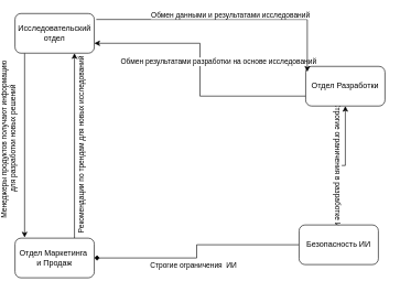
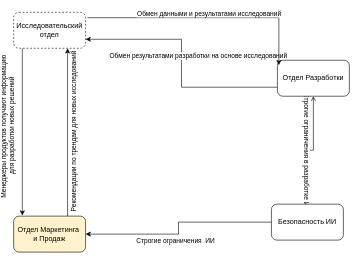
  <mxCell id="0" />
  <mxCell id="1" parent="0" />
- <mxCell id="2" style="edgeStyle=orthogonalEdgeStyle;rounded=0;orthogonalLoop=1;jettySize=auto;html=1;endArrow=diamond;" edge="1" parent="1" source="6" target="9"><mxGeometry relative="1" as="geometry" /></mxCell>
+ <mxCell id="2" style="edgeStyle=orthogonalEdgeStyle;rounded=0;orthogonalLoop=1;jettySize=auto;html=1;" edge="1" parent="1" source="6" target="9"><mxGeometry relative="1" as="geometry" /></mxCell>
  <mxCell id="3" value="Строгие ограничения&amp;nbsp; ИИ" style="edgeLabel;html=1;align=center;verticalAlign=middle;resizable=0;points=[];" vertex="1" connectable="0" parent="2"><mxGeometry x="0.171" y="2" relative="1" as="geometry"><mxPoint x="12" y="8" as="offset" /></mxGeometry></mxCell>
- <mxCell id="4" style="edgeStyle=orthogonalEdgeStyle;rounded=0;orthogonalLoop=1;jettySize=auto;html=1;entryX=0.5;entryY=1;entryDx=0;entryDy=0;" edge="1" parent="1" source="6" target="15"><mxGeometry relative="1" as="geometry" /></mxCell>
+ <mxCell id="4" style="edgeStyle=orthogonalEdgeStyle;rounded=0;orthogonalLoop=1;jettySize=auto;html=1;entryX=0.5;entryY=1;entryDx=0;entryDy=0;endArrow=open;" edge="1" parent="1" source="6" target="15"><mxGeometry relative="1" as="geometry" /></mxCell>
  <mxCell id="5" value="Строгие ограничения в разработке ИИ" style="edgeLabel;html=1;align=center;verticalAlign=middle;resizable=0;points=[];rotation=90;" vertex="1" connectable="0" parent="4"><mxGeometry x="0.15" y="4" relative="1" as="geometry"><mxPoint x="-6" y="11" as="offset" /></mxGeometry></mxCell>
  <mxCell id="6" value="Безопасность ИИ" style="rounded=1;whiteSpace=wrap;html=1;" vertex="1" parent="1"><mxGeometry x="450" y="340" width="120" height="60" as="geometry" /></mxCell>
  <mxCell id="7" style="edgeStyle=orthogonalEdgeStyle;rounded=0;orthogonalLoop=1;jettySize=auto;html=1;entryX=0.75;entryY=1;entryDx=0;entryDy=0;exitX=0.75;exitY=0;exitDx=0;exitDy=0;" edge="1" parent="1" source="9" target="12"><mxGeometry relative="1" as="geometry" /></mxCell>
  <mxCell id="8" value="Рекомендации по трендам для новых исследований" style="edgeLabel;html=1;align=center;verticalAlign=middle;resizable=0;points=[];rotation=270;" vertex="1" connectable="0" parent="7"><mxGeometry x="0.121" y="2" relative="1" as="geometry"><mxPoint x="12" y="17" as="offset" /></mxGeometry></mxCell>
- <mxCell id="9" value="Отдел Маркетинга&amp;nbsp;&lt;div&gt;и Продаж&lt;/div&gt;" style="rounded=1;whiteSpace=wrap;html=1;" vertex="1" parent="1"><mxGeometry x="20" y="360" width="120" height="60" as="geometry" /></mxCell>
+ <mxCell id="9" value="Отдел Маркетинга&amp;nbsp;&lt;div&gt;и Продаж&lt;/div&gt;" style="rounded=1;whiteSpace=wrap;html=1;fillColor=#fff2cc;" vertex="1" parent="1"><mxGeometry x="20" y="360" width="120" height="60" as="geometry" /></mxCell>
  <mxCell id="10" style="edgeStyle=orthogonalEdgeStyle;rounded=0;orthogonalLoop=1;jettySize=auto;html=1;exitX=0.121;exitY=1;exitDx=0;exitDy=0;exitPerimeter=0;entryX=0.121;entryY=-0.017;entryDx=0;entryDy=0;entryPerimeter=0;" edge="1" parent="1" source="12" target="9"><mxGeometry relative="1" as="geometry" /></mxCell>
  <mxCell id="11" value="Менеджеры продуктов получают информацию&amp;nbsp;&lt;div style=&quot;line-height: 120%; font-size: 11px;&quot;&gt;для разработки новых решений&lt;/div&gt;" style="edgeLabel;html=1;align=center;verticalAlign=middle;resizable=0;points=[];rotation=270;fontSize=11;" vertex="1" connectable="0" parent="10"><mxGeometry x="-0.305" y="-1" relative="1" as="geometry"><mxPoint x="-24" y="33" as="offset" /></mxGeometry></mxCell>
- <mxCell id="12" value="Исследовательский отдел" style="rounded=1;whiteSpace=wrap;html=1;container=0;" vertex="1" parent="1"><mxGeometry x="20" y="20" width="120" height="60" as="geometry" /></mxCell>
+ <mxCell id="12" value="Исследовательский отдел" style="rounded=1;whiteSpace=wrap;html=1;container=0;dashed=1;" vertex="1" parent="1"><mxGeometry x="20" y="20" width="120" height="60" as="geometry" /></mxCell>
  <mxCell id="13" style="edgeStyle=orthogonalEdgeStyle;rounded=0;orthogonalLoop=1;jettySize=auto;html=1;entryX=1;entryY=0.75;entryDx=0;entryDy=0;exitX=0;exitY=0.75;exitDx=0;exitDy=0;" edge="1" parent="1" source="15" target="12"><mxGeometry relative="1" as="geometry" /></mxCell>
  <mxCell id="14" value="Обмен результатами разработки на основе исследований" style="edgeLabel;html=1;align=center;verticalAlign=middle;resizable=0;points=[];container=0;" vertex="1" connectable="0" parent="13"><mxGeometry x="0.14" relative="1" as="geometry"><mxPoint x="27" y="15" as="offset" /></mxGeometry></mxCell>
  <mxCell id="15" value="Отдел Разработки" style="rounded=1;whiteSpace=wrap;html=1;container=0;" vertex="1" parent="1"><mxGeometry x="460" y="100" width="120" height="60" as="geometry" /></mxCell>
  <mxCell id="16" style="edgeStyle=orthogonalEdgeStyle;rounded=0;orthogonalLoop=1;jettySize=auto;html=1;exitX=1.025;exitY=0.15;exitDx=0;exitDy=0;exitPerimeter=0;entryX=0.02;entryY=0.137;entryDx=0;entryDy=0;entryPerimeter=0;" edge="1" parent="1" source="12" target="15"><mxGeometry relative="1" as="geometry"><mxPoint x="442" y="30" as="targetPoint" /></mxGeometry></mxCell>
  <mxCell id="17" value="Обмен данными и результатами исследований" style="edgeLabel;html=1;align=center;verticalAlign=middle;resizable=0;points=[];container=0;" vertex="1" connectable="0" parent="16"><mxGeometry x="0.015" y="2" relative="1" as="geometry"><mxPoint y="-6" as="offset" /></mxGeometry></mxCell>
